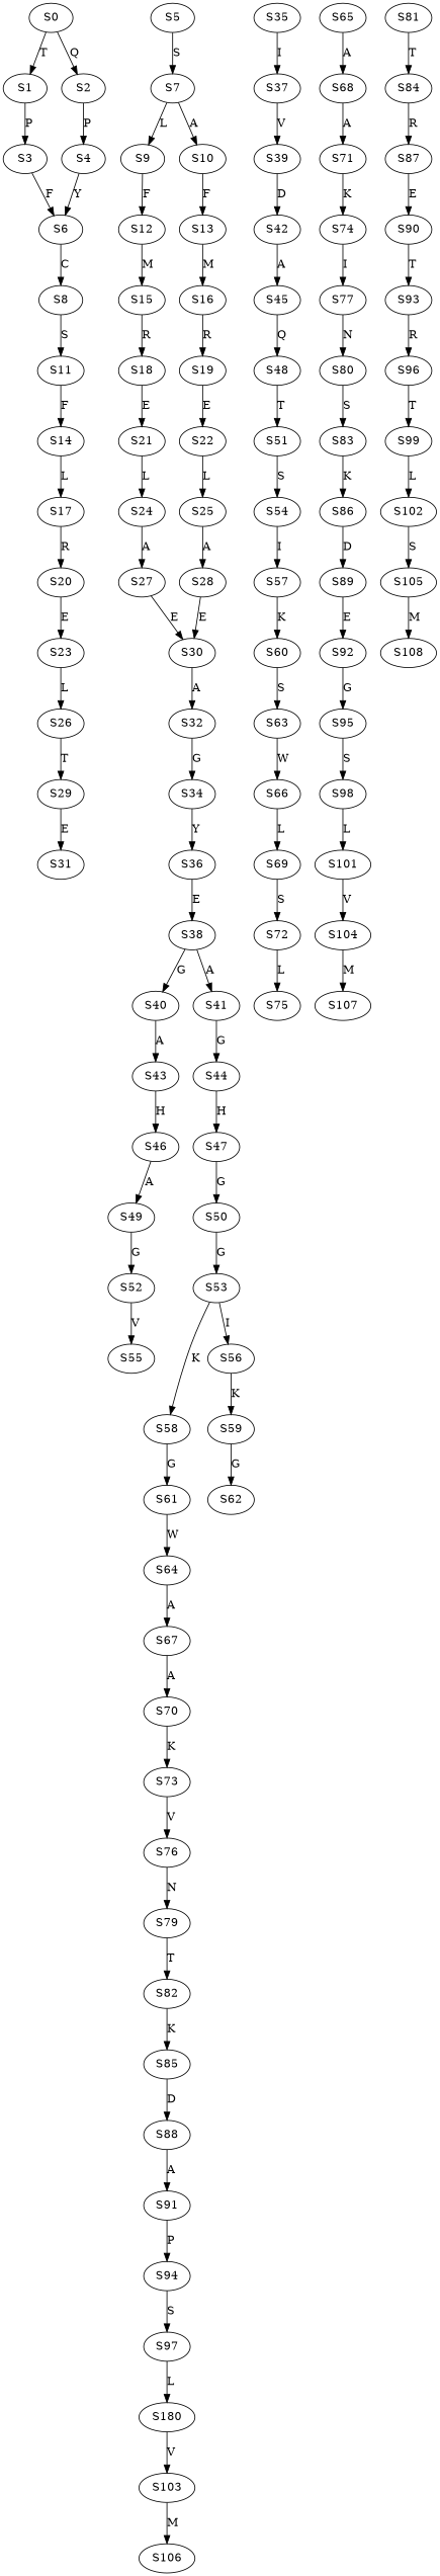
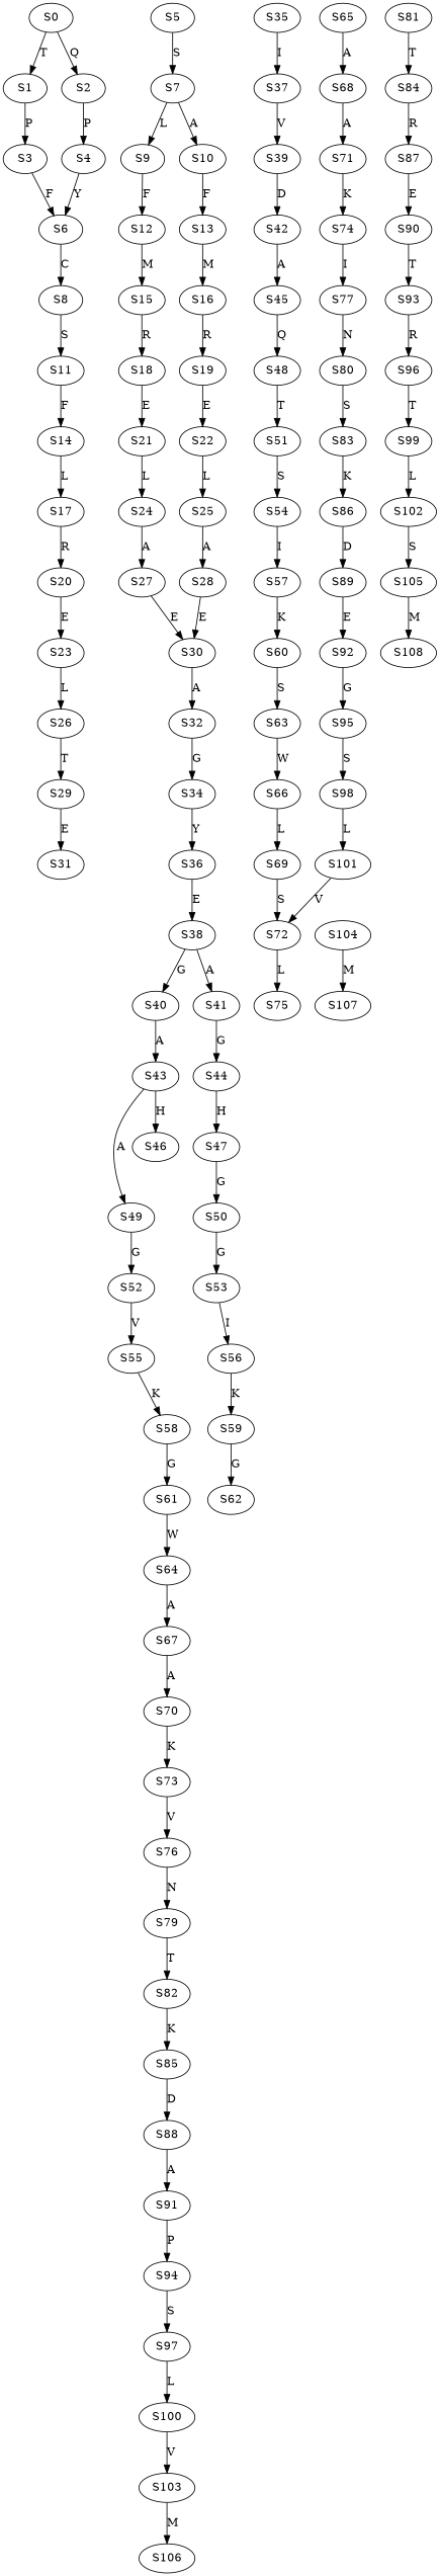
  strict digraph {
    S0
    S1
    S2
    S3
    S4
    S6
    S5
    S7
    S8
    S9
    S10
    S11
    S12
    S13
    S14
    S15
    S16
    S17
    S18
    S19
    S20
    S21
    S22
    S23
    S24
    S25
    S26
    S27
    S28
    S29
    S30
    S31
    S32
    S34
    S36
    S35
    S37
    S38
    S39
    S40
    S41
    S42
    S43
    S44
    S45
    S46
    S47
    S48
    S49
    S50
    S51
    S52
    S53
    S54
    S55
    S56
    S57
    S58
    S59
    S60
    S61
    S62
    S63
    S64
    S66
    S67
    S65
    S68
    S69
    S70
    S71
    S72
    S73
    S74
    S75
    S76
    S77
    S79
    S80
    S82
    S83
    S81
    S84
    S85
    S86
    S87
    S88
    S89
    S90
    S91
    S92
    S93
    S94
    S95
    S96
    S97
    S98
    S99
-   S100 [label=S180]
+   S100
    S101
    S102
    S103
    S104
    S105
    S106
    S107
    S108
    S0 -> S1 [label=T]
    S0 -> S2 [label=Q]
    S1 -> S3 [label=P]
    S2 -> S4 [label=P]
    S3 -> S6 [label=F]
    S4 -> S6 [label=Y]
    S6 -> S8 [label=C]
    S5 -> S7 [label=S]
    S7 -> S9 [label=L]
    S7 -> S10 [label=A]
    S8 -> S11 [label=S]
    S9 -> S12 [label=F]
    S10 -> S13 [label=F]
    S11 -> S14 [label=F]
    S12 -> S15 [label=M]
    S13 -> S16 [label=M]
    S14 -> S17 [label=L]
    S15 -> S18 [label=R]
    S16 -> S19 [label=R]
    S17 -> S20 [label=R]
    S18 -> S21 [label=E]
    S19 -> S22 [label=E]
    S20 -> S23 [label=E]
    S21 -> S24 [label=L]
    S22 -> S25 [label=L]
    S23 -> S26 [label=L]
    S24 -> S27 [label=A]
    S25 -> S28 [label=A]
    S26 -> S29 [label=T]
    S27 -> S30 [label=E]
    S28 -> S30 [label=E]
    S29 -> S31 [label=E]
    S30 -> S32 [label=A]
    S32 -> S34 [label=G]
    S34 -> S36 [label=Y]
    S36 -> S38 [label=E]
    S35 -> S37 [label=I]
    S37 -> S39 [label=V]
    S38 -> S40 [label=G]
    S38 -> S41 [label=A]
    S39 -> S42 [label=D]
    S40 -> S43 [label=A]
    S41 -> S44 [label=G]
    S42 -> S45 [label=A]
    S43 -> S46 [label=H]
    S44 -> S47 [label=H]
    S45 -> S48 [label=Q]
-   S46 -> S49 [label=A]
+   S43 -> S49 [label=A]
    S47 -> S50 [label=G]
    S48 -> S51 [label=T]
    S49 -> S52 [label=G]
    S50 -> S53 [label=G]
    S51 -> S54 [label=S]
    S52 -> S55 [label=V]
    S53 -> S56 [label=I]
    S54 -> S57 [label=I]
-   S53 -> S58 [label=K]
+   S55 -> S58 [label=K]
    S56 -> S59 [label=K]
    S57 -> S60 [label=K]
    S58 -> S61 [label=G]
    S59 -> S62 [label=G]
    S60 -> S63 [label=S]
    S61 -> S64 [label=W]
    S63 -> S66 [label=W]
    S64 -> S67 [label=A]
    S66 -> S69 [label=L]
    S67 -> S70 [label=A]
    S65 -> S68 [label=A]
    S68 -> S71 [label=A]
    S69 -> S72 [label=S]
    S70 -> S73 [label=K]
    S71 -> S74 [label=K]
    S72 -> S75 [label=L]
    S73 -> S76 [label=V]
    S74 -> S77 [label=I]
    S76 -> S79 [label=N]
    S77 -> S80 [label=N]
    S79 -> S82 [label=T]
    S80 -> S83 [label=S]
    S82 -> S85 [label=K]
    S83 -> S86 [label=K]
    S81 -> S84 [label=T]
    S84 -> S87 [label=R]
    S85 -> S88 [label=D]
    S86 -> S89 [label=D]
    S87 -> S90 [label=E]
    S88 -> S91 [label=A]
    S89 -> S92 [label=E]
    S90 -> S93 [label=T]
    S91 -> S94 [label=P]
    S92 -> S95 [label=G]
    S93 -> S96 [label=R]
    S94 -> S97 [label=S]
    S95 -> S98 [label=S]
    S96 -> S99 [label=T]
    S97 -> S100 [label=L]
    S98 -> S101 [label=L]
    S99 -> S102 [label=L]
    S100 -> S103 [label=V]
-   S101 -> S104 [label=V]
+   S101 -> S72 [label=V]
    S102 -> S105 [label=S]
    S103 -> S106 [label=M]
    S104 -> S107 [label=M]
    S105 -> S108 [label=M]
  }
